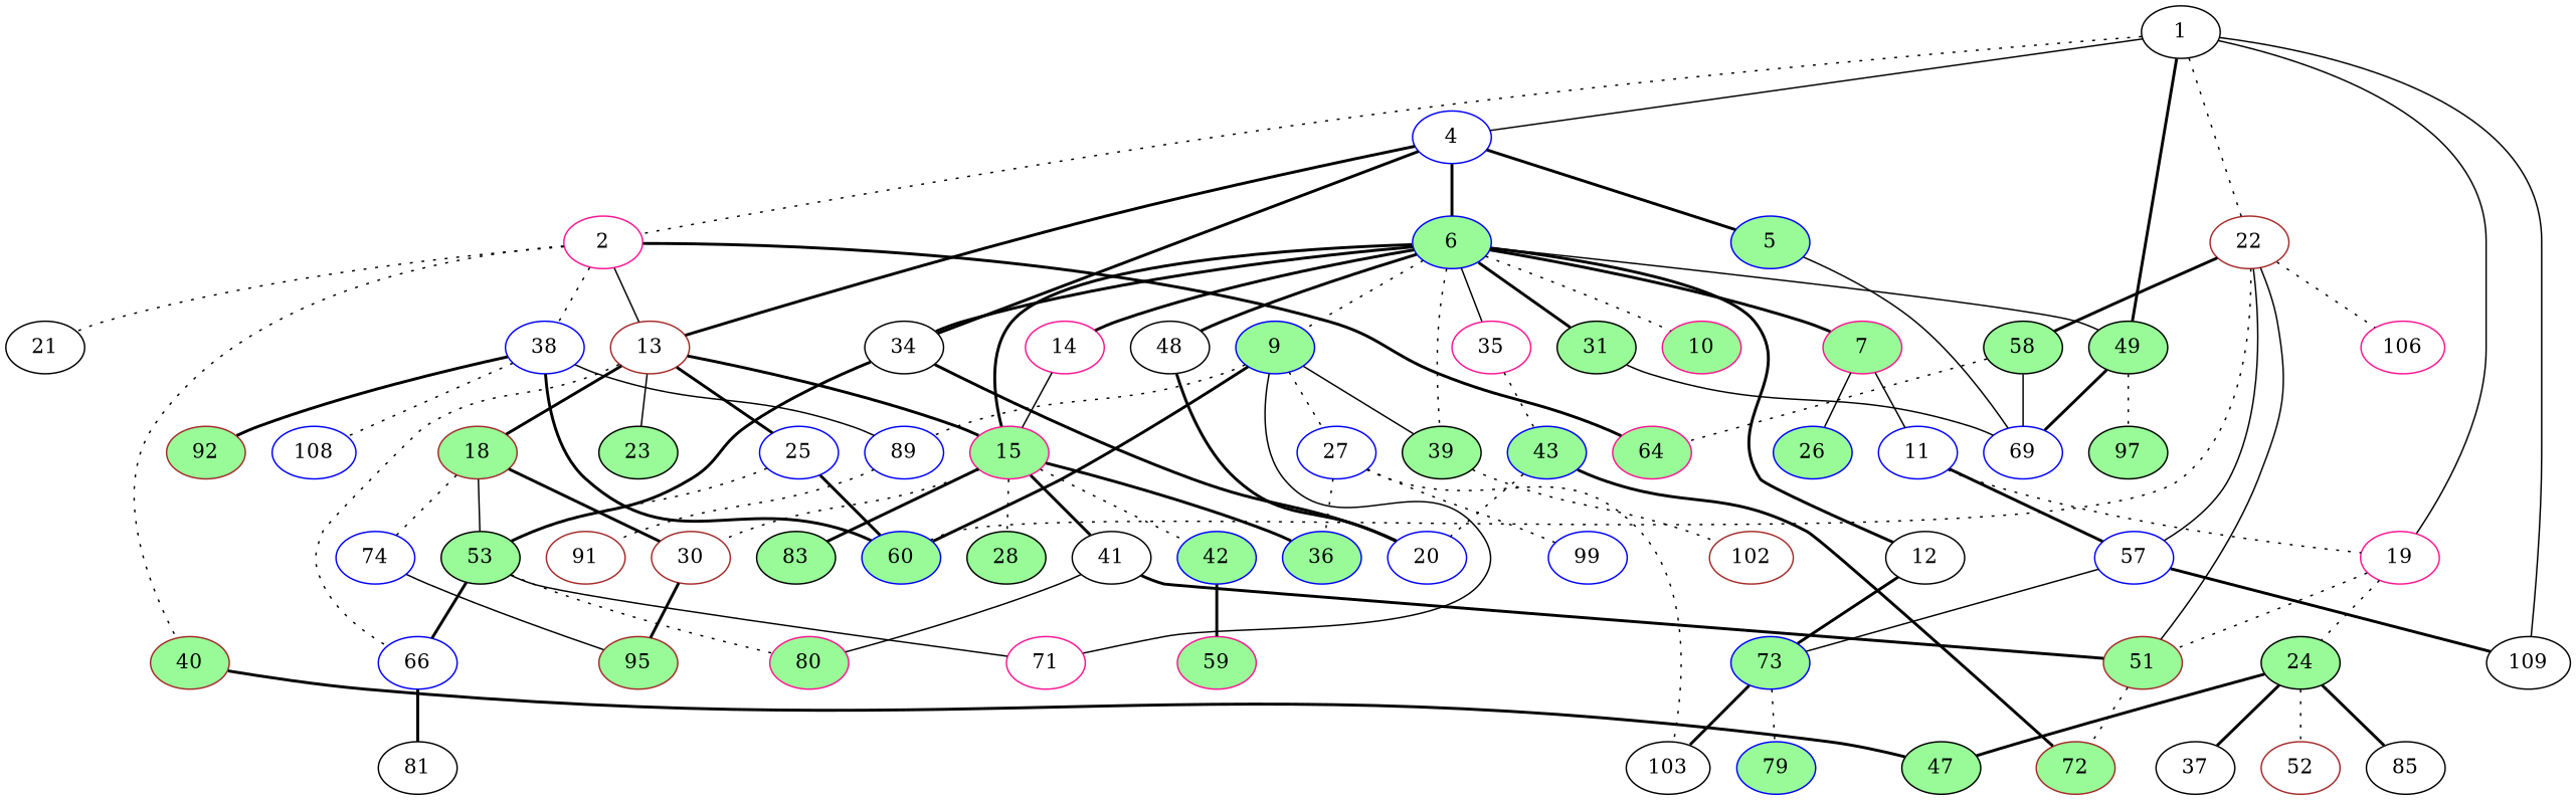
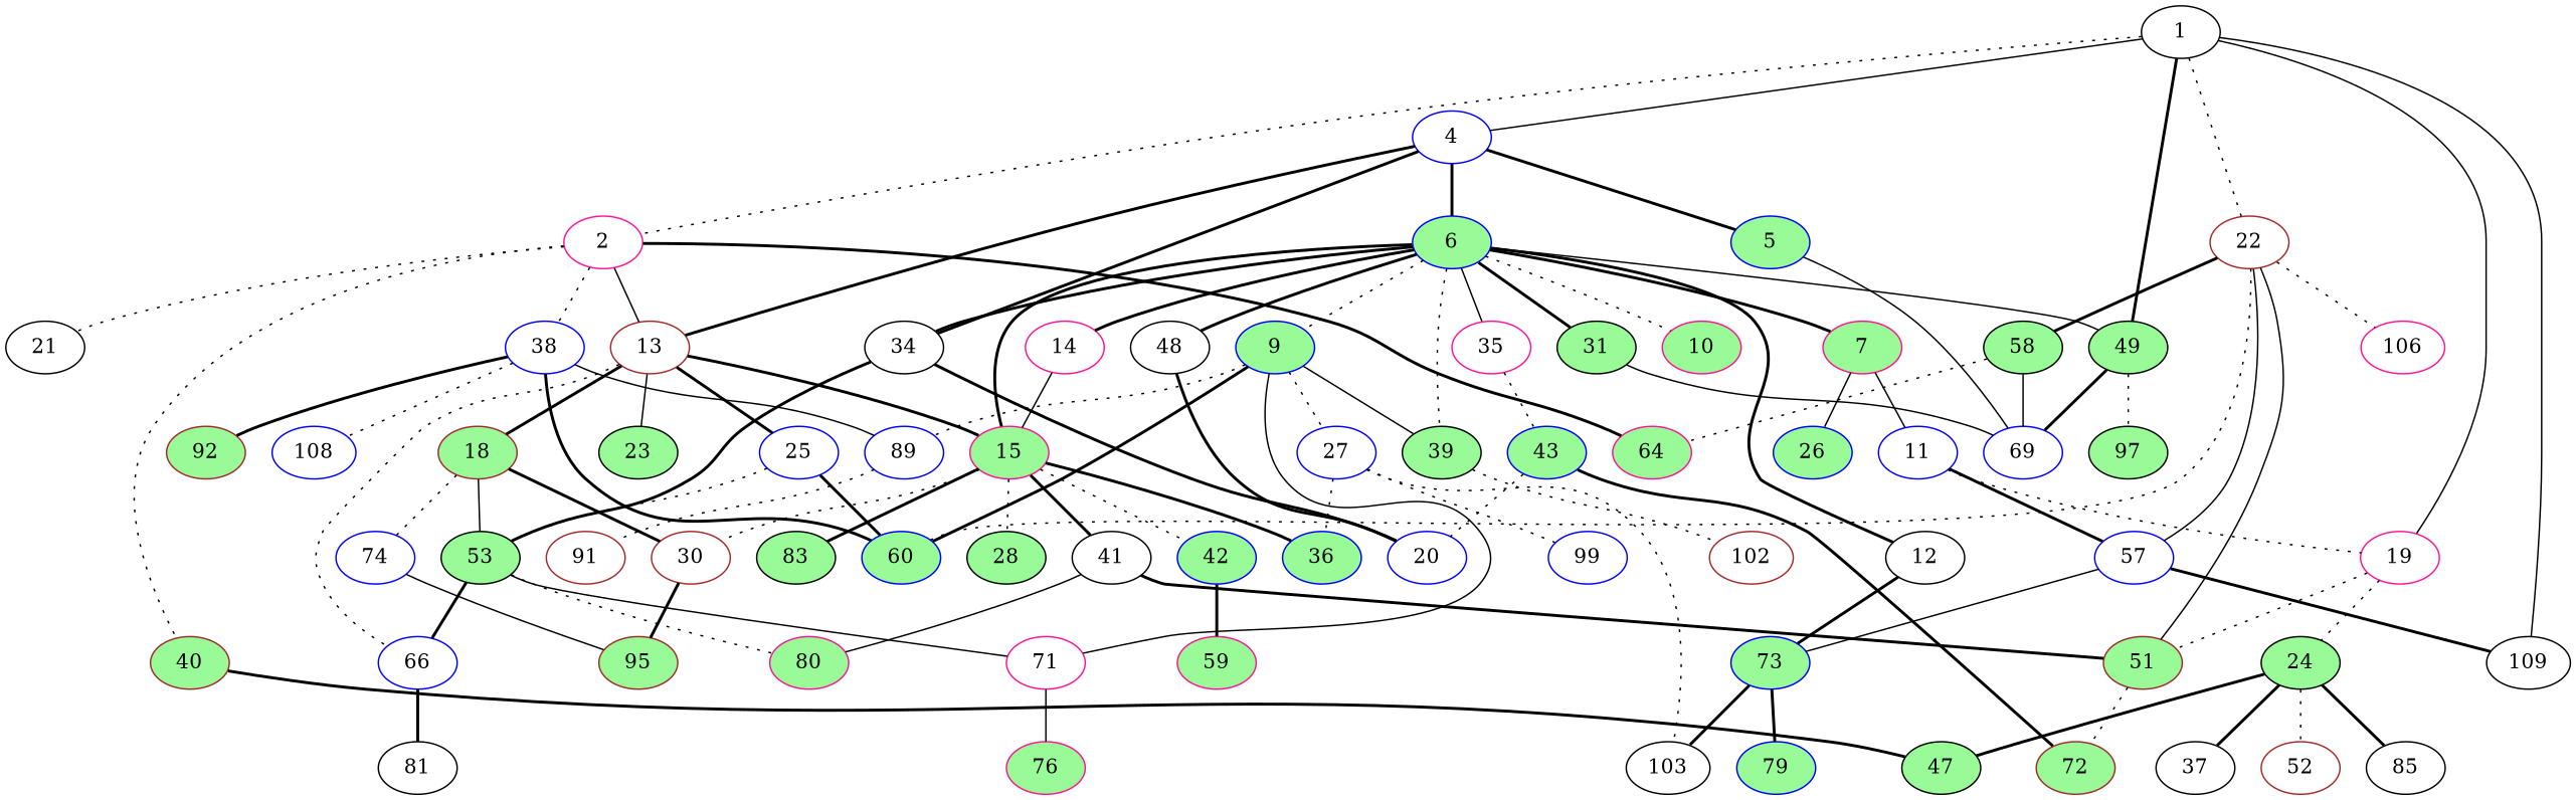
  graph {
    node [color=blue fillcolor=white style=filled]
    edge [style=bold]
    1 [color=black super="+16"]
    2 [color=deeppink super="+3"]
    4 [super="+96"]
    19 [color=deeppink super="+70"]
    22 [color=brown super="+107"]
    49 [color=black fillcolor=palegreen super="+56"]
    109 [color=black]
    13 [color=brown super="+17"]
    21 [color=black]
    38 [super="+44"]
    40 [color=brown fillcolor=palegreen super="+88"]
    64 [color=deeppink fillcolor=palegreen]
    5 [fillcolor=palegreen]
    6 [fillcolor=palegreen super="+8"]
    34 [color=black super="+77"]
    24 [color=black fillcolor=palegreen super="+33"]
    51 [color=brown fillcolor=palegreen super="+105"]
    60 [fillcolor=palegreen super="+93"]
    57 [super="+94"]
    58 [color=black fillcolor=palegreen super="+65"]
    106 [color=deeppink]
    69 [super="+100"]
    97 [color=black fillcolor=palegreen]
    103 [color=black super="+104"]
    15 [color=deeppink fillcolor=palegreen super="+62"]
    18 [color=brown fillcolor=palegreen super="+54"]
    23 [color=black fillcolor=palegreen super="+46"]
    25
    66 [super="+86"]
    89 [super="+98"]
    92 [color=brown fillcolor=palegreen]
    108
    47 [color=black fillcolor=palegreen super="+68"]
    7 [color=deeppink fillcolor=palegreen super="+29"]
    9 [fillcolor=palegreen super="+87"]
    10 [color=deeppink fillcolor=palegreen]
    12 [color=black]
    14 [color=deeppink super="+20"]
    31 [color=black fillcolor=palegreen super="+50"]
    35 [color=deeppink]
    39 [color=black fillcolor=palegreen super="+55"]
    48 [color=black super="+110"]
    53 [color=black fillcolor=palegreen super="+61"]
    n44 [label=20]
    11 [super="+45"]
    26 [fillcolor=palegreen]
    27 [super="+32"]
    71 [color=deeppink]
    73 [fillcolor=palegreen super="+78"]
    28 [color=black fillcolor=palegreen]
    30 [color=brown super="+67"]
    36 [fillcolor=palegreen]
    41 [color=black super="+63"]
    42 [fillcolor=palegreen super="+101"]
    83 [color=black fillcolor=palegreen]
    43 [fillcolor=palegreen super="+75"]
    102 [color=brown]
    99
+   76 [color=deeppink fillcolor=palegreen]
    91 [color=brown]
    79 [fillcolor=palegreen]
    74
    81 [color=black super="+82"]
    95 [color=brown fillcolor=palegreen]
    80 [color=deeppink fillcolor=palegreen]
    59 [color=deeppink fillcolor=palegreen]
    37 [color=black]
    52 [color=brown]
    85 [color=black]
    72 [color=brown fillcolor=palegreen super="+84"]
    1 -- 2 [style=dotted]
    1 -- 4 [style=solid]
    1 -- 19 [style=solid]
    1 -- 22 [style=dotted]
    1 -- 49
    1 -- 109 [style=solid]
    2 -- 13 [style=solid]
    2 -- 21 [style=dotted]
    2 -- 38 [style=dotted]
    2 -- 40 [style=dotted]
    2 -- 64
    4 -- 13
    4 -- 5
    4 -- 6
    4 -- 34
    19 -- 24 [style=dotted]
    19 -- 51 [style=dotted]
    22 -- 51 [style=solid]
    22 -- 60 [style=dotted]
    22 -- 57 [style=solid]
    22 -- 58
    22 -- 106 [style=dotted]
    49 -- 69
    49 -- 97 [style=dotted]
    13 -- 15
    13 -- 18
    13 -- 23 [style=solid]
    13 -- 25
    13 -- 66 [style=dotted]
    38 -- 60
    38 -- 89 [style=solid]
    38 -- 92
    38 -- 108 [style=dotted]
    40 -- 47
    5 -- 69 [style=solid]
    6 -- 49 [style=solid]
    6 -- 34
    6 -- 15
    6 -- 7
    6 -- 9 [style=dotted]
    6 -- 10 [style=dotted]
    6 -- 12
    6 -- 14
    6 -- 31
    6 -- 35 [style=solid]
    6 -- 39 [style=dotted]
    6 -- 48
    34 -- 53
    34 -- n44
    24 -- 47
    24 -- 37
    24 -- 52 [style=dotted]
    24 -- 85
    51 -- 72 [style=dotted]
    57 -- 109
    57 -- 73 [style=solid]
    58 -- 64 [style=dotted]
    58 -- 69 [style=solid]
    15 -- 28 [style=dotted]
    15 -- 30 [style=dotted]
    15 -- 36
    15 -- 41
    15 -- 42 [style=dotted]
    15 -- 83
    18 -- 53 [style=solid]
    18 -- 30
    18 -- 74 [style=dotted]
    25 -- 60
    25 -- 53 [style=dotted]
    66 -- 81
    89 -- 91 [style=dotted]
    7 -- 11 [style=solid]
    7 -- 26 [style=solid]
    9 -- 60
    9 -- 89 [style=dotted]
    9 -- 39 [style=solid]
    9 -- 27 [style=dotted]
    9 -- 71 [style=solid]
    12 -- 73 [weight=2]
    14 -- 15 [style=solid]
    31 -- 69 [style=solid]
    35 -- 43 [style=dotted]
    39 -- 102 [style=dotted]
    48 -- n44
    53 -- 66
    53 -- 71 [style=solid]
    53 -- 80 [style=dotted]
    11 -- 19 [style=dotted]
    11 -- 57
    27 -- 103 [style=dotted]
    27 -- 36 [style=dotted]
    27 -- 99 [style=dotted]
+   71 -- 76 [style=solid]
    73 -- 103
-   73 -- 79 [style=dotted]
+   73 -- 79
    30 -- 95
    41 -- 51
    41 -- 80 [style=solid]
    42 -- 59
    43 -- n44 [style=dotted]
    43 -- 72
    74 -- 95 [style=solid]
  }
